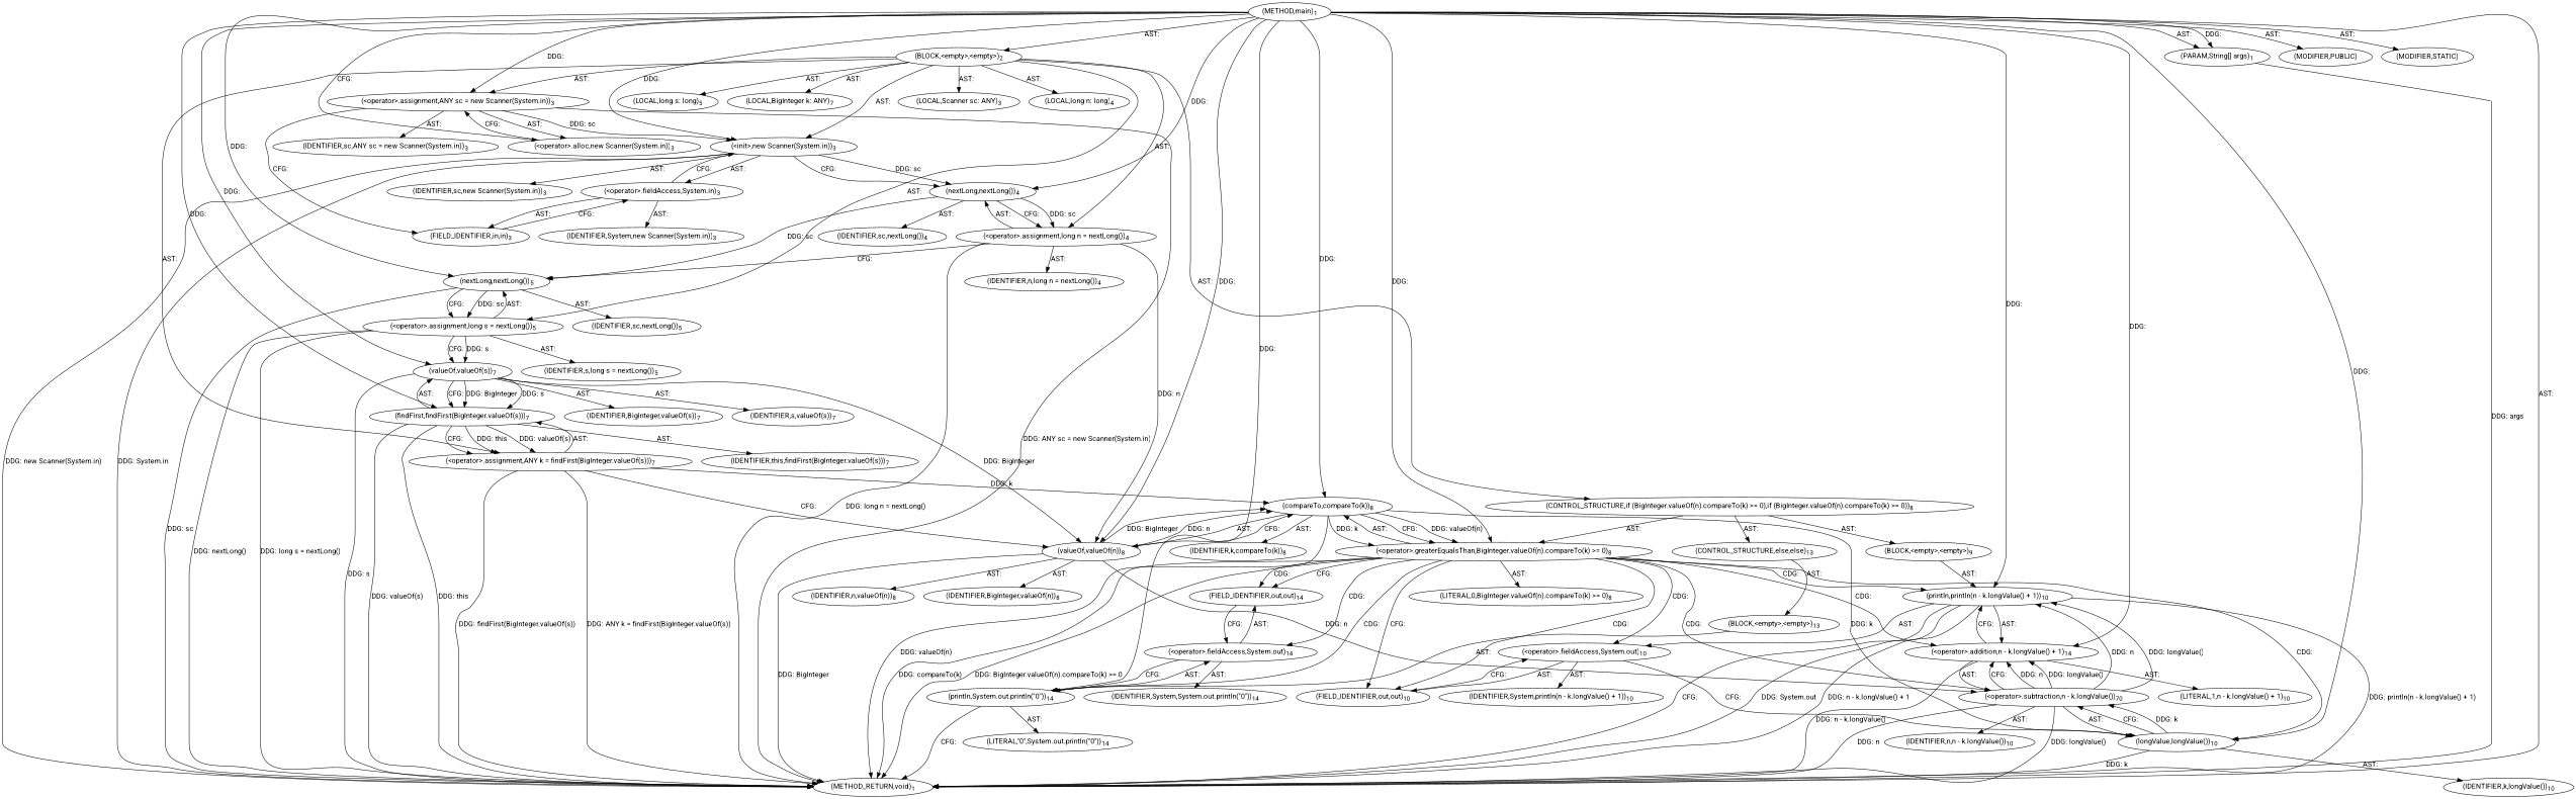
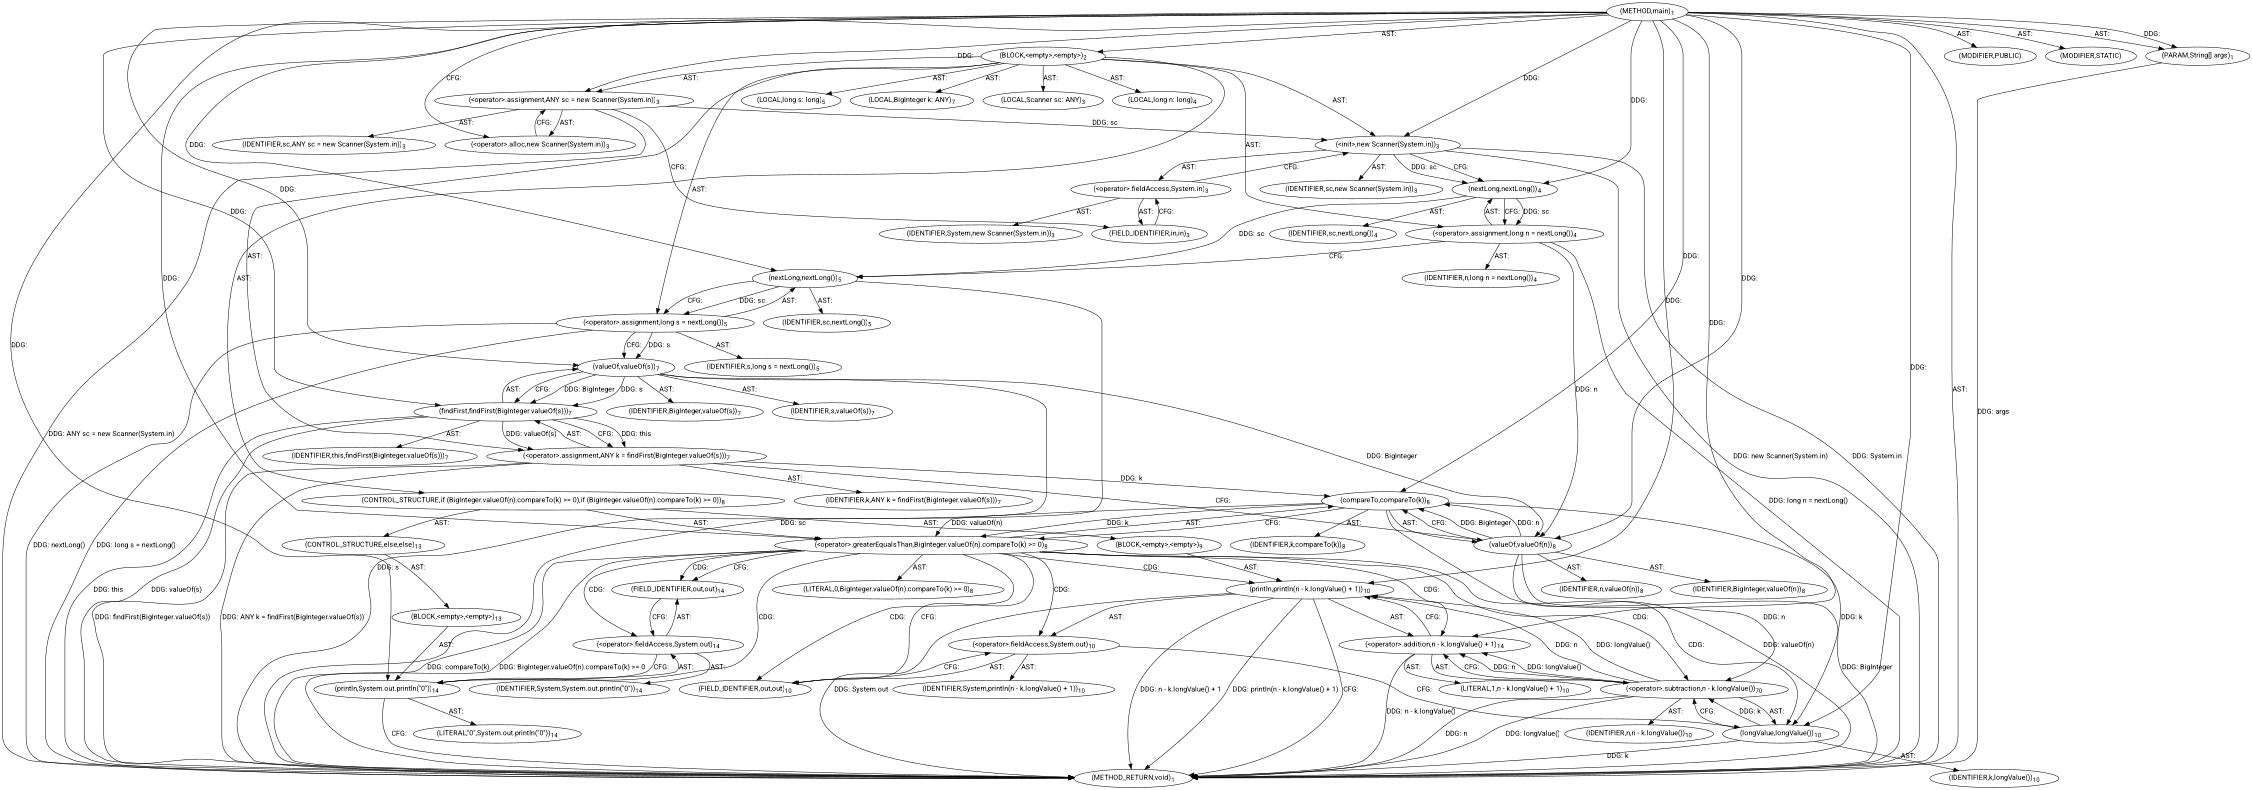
  digraph {
    fontname=Roboto
    node [fontname=Roboto]
    edge [fontname=Roboto]
    n1 [label=<(METHOD,main)<SUB>1</SUB>>]
    n2 [label=<(PARAM,String[] args)<SUB>1</SUB>>]
    n3 [label=<(BLOCK,&lt;empty&gt;,&lt;empty&gt;)<SUB>2</SUB>>]
    n4 [label=<(&lt;operator&gt;.assignment,ANY sc = new Scanner(System.in))<SUB>3</SUB>>]
    n5 [label=<(&lt;operator&gt;.alloc,new Scanner(System.in))<SUB>3</SUB>>]
    n6 [label=<(&lt;init&gt;,new Scanner(System.in))<SUB>3</SUB>>]
    n7 [label=<(nextLong,nextLong())<SUB>4</SUB>>]
    n8 [label=<(nextLong,nextLong())<SUB>5</SUB>>]
    n9 [label=<(findFirst,findFirst(BigInteger.valueOf(s)))<SUB>7</SUB>>]
    n10 [label=<(valueOf,valueOf(s))<SUB>7</SUB>>]
    n11 [label=<(&lt;operator&gt;.greaterEqualsThan,BigInteger.valueOf(n).compareTo(k) &gt;= 0)<SUB>8</SUB>>]
    n12 [label=<(compareTo,compareTo(k))<SUB>8</SUB>>]
    n13 [label=<(valueOf,valueOf(n))<SUB>8</SUB>>]
    n14 [label=<(println,println(n - k.longValue() + 1))<SUB>10</SUB>>]
    n15 [label=<(&lt;operator&gt;.addition,n - k.longValue() + 1)<SUB>14</SUB>>]
    n16 [label=<(longValue,longValue())<SUB>10</SUB>>]
    n17 [label=<(println,System.out.println(&quot;0&quot;))<SUB>14</SUB>>]
    n18 [label=<(MODIFIER,PUBLIC)>]
    n19 [label=<(MODIFIER,STATIC)>]
    n20 [label=<(METHOD_RETURN,void)<SUB>1</SUB>>]
    n21 [label=<(LOCAL,Scanner sc: ANY)<SUB>3</SUB>>]
    n22 [label=<(LOCAL,long n: long)<SUB>4</SUB>>]
    n23 [label=<(&lt;operator&gt;.assignment,long n = nextLong())<SUB>4</SUB>>]
    n24 [label=<(LOCAL,long s: long)<SUB>5</SUB>>]
    n25 [label=<(&lt;operator&gt;.assignment,long s = nextLong())<SUB>5</SUB>>]
    n26 [label=<(LOCAL,BigInteger k: ANY)<SUB>7</SUB>>]
    n27 [label=<(&lt;operator&gt;.assignment,ANY k = findFirst(BigInteger.valueOf(s)))<SUB>7</SUB>>]
    n28 [label=<(CONTROL_STRUCTURE,if (BigInteger.valueOf(n).compareTo(k) &gt;= 0),if (BigInteger.valueOf(n).compareTo(k) &gt;= 0))<SUB>8</SUB>>]
    n29 [label=<(IDENTIFIER,sc,ANY sc = new Scanner(System.in))<SUB>3</SUB>>]
    n30 [label=<(FIELD_IDENTIFIER,in,in)<SUB>3</SUB>>]
    n31 [label=<(IDENTIFIER,sc,new Scanner(System.in))<SUB>3</SUB>>]
    n32 [label=<(&lt;operator&gt;.fieldAccess,System.in)<SUB>3</SUB>>]
    n33 [label=<(IDENTIFIER,sc,nextLong())<SUB>4</SUB>>]
    n34 [label=<(IDENTIFIER,sc,nextLong())<SUB>5</SUB>>]
    n35 [label=<(IDENTIFIER,this,findFirst(BigInteger.valueOf(s)))<SUB>7</SUB>>]
    n36 [label=<(IDENTIFIER,BigInteger,valueOf(s))<SUB>7</SUB>>]
    n37 [label=<(IDENTIFIER,s,valueOf(s))<SUB>7</SUB>>]
    n38 [label=<(&lt;operator&gt;.subtraction,n - k.longValue())<SUB>70</SUB>>]
    n39 [label=<(LITERAL,0,BigInteger.valueOf(n).compareTo(k) &gt;= 0)<SUB>8</SUB>>]
    n40 [label=<(&lt;operator&gt;.fieldAccess,System.out)<SUB>10</SUB>>]
    n41 [label=<(FIELD_IDENTIFIER,out,out)<SUB>10</SUB>>]
    n42 [label=<(&lt;operator&gt;.fieldAccess,System.out)<SUB>14</SUB>>]
    n43 [label=<(FIELD_IDENTIFIER,out,out)<SUB>14</SUB>>]
    n44 [label=<(IDENTIFIER,k,compareTo(k))<SUB>8</SUB>>]
    n45 [label=<(IDENTIFIER,BigInteger,valueOf(n))<SUB>8</SUB>>]
    n46 [label=<(IDENTIFIER,n,valueOf(n))<SUB>8</SUB>>]
    n47 [label=<(LITERAL,1,n - k.longValue() + 1)<SUB>10</SUB>>]
    n48 [label=<(IDENTIFIER,n,n - k.longValue())<SUB>10</SUB>>]
    n49 [label=<(IDENTIFIER,k,longValue())<SUB>10</SUB>>]
    n50 [label=<(LITERAL,&quot;0&quot;,System.out.println(&quot;0&quot;))<SUB>14</SUB>>]
    n51 [label=<(IDENTIFIER,n,long n = nextLong())<SUB>4</SUB>>]
    n52 [label=<(IDENTIFIER,s,long s = nextLong())<SUB>5</SUB>>]
+   n53 [label=<(IDENTIFIER,k,ANY k = findFirst(BigInteger.valueOf(s)))<SUB>7</SUB>>]
    n54 [label=<(BLOCK,&lt;empty&gt;,&lt;empty&gt;)<SUB>9</SUB>>]
    n55 [label=<(CONTROL_STRUCTURE,else,else)<SUB>13</SUB>>]
    n56 [label=<(IDENTIFIER,System,new Scanner(System.in))<SUB>3</SUB>>]
    n57 [label=<(BLOCK,&lt;empty&gt;,&lt;empty&gt;)<SUB>13</SUB>>]
    n58 [label=<(IDENTIFIER,System,println(n - k.longValue() + 1))<SUB>10</SUB>>]
    n59 [label=<(IDENTIFIER,System,System.out.println(&quot;0&quot;))<SUB>14</SUB>>]
    n1 -> n2 [label="AST: "]
    n1 -> n2 [label="DDG: "]
    n1 -> n3 [label="AST: "]
    n1 -> n4 [label="DDG: "]
    n1 -> n5 [label="CFG: "]
    n1 -> n6 [label="DDG: "]
    n1 -> n7 [label="DDG: "]
    n1 -> n8 [label="DDG: "]
    n1 -> n9 [label="DDG: "]
    n1 -> n10 [label="DDG: "]
    n1 -> n11 [label="DDG: "]
    n1 -> n12 [label="DDG: "]
    n1 -> n13 [label="DDG: "]
    n1 -> n14 [label="DDG: "]
    n1 -> n15 [label="DDG: "]
    n1 -> n16 [label="DDG: "]
    n1 -> n17 [label="DDG: "]
    n1 -> n18 [label="AST: "]
    n1 -> n19 [label="AST: "]
    n1 -> n20 [label="AST: "]
    n2 -> n20 [label="DDG: args"]
    n3 -> n4 [label="AST: "]
    n3 -> n6 [label="AST: "]
    n3 -> n21 [label="AST: "]
    n3 -> n22 [label="AST: "]
    n3 -> n23 [label="AST: "]
    n3 -> n24 [label="AST: "]
    n3 -> n25 [label="AST: "]
    n3 -> n26 [label="AST: "]
    n3 -> n27 [label="AST: "]
    n3 -> n28 [label="AST: "]
    n4 -> n5 [label="AST: "]
    n4 -> n6 [label="DDG: sc"]
    n4 -> n20 [label="DDG: ANY sc = new Scanner(System.in)"]
    n4 -> n29 [label="AST: "]
    n4 -> n30 [label="CFG: "]
    n5 -> n4 [label="CFG: "]
    n6 -> n7 [label="CFG: "]
    n6 -> n7 [label="DDG: sc"]
    n6 -> n20 [label="DDG: System.in"]
    n6 -> n20 [label="DDG: new Scanner(System.in)"]
    n6 -> n31 [label="AST: "]
    n6 -> n32 [label="AST: "]
    n7 -> n8 [label="DDG: sc"]
    n7 -> n23 [label="CFG: "]
    n7 -> n23 [label="DDG: sc"]
    n7 -> n33 [label="AST: "]
    n8 -> n20 [label="DDG: sc"]
    n8 -> n25 [label="CFG: "]
    n8 -> n25 [label="DDG: sc"]
    n8 -> n34 [label="AST: "]
    n9 -> n10 [label="AST: "]
    n9 -> n20 [label="DDG: valueOf(s)"]
    n9 -> n20 [label="DDG: this"]
    n9 -> n27 [label="CFG: "]
    n9 -> n27 [label="DDG: this"]
    n9 -> n27 [label="DDG: valueOf(s)"]
    n9 -> n35 [label="AST: "]
    n10 -> n9 [label="CFG: "]
    n10 -> n9 [label="DDG: BigInteger"]
    n10 -> n9 [label="DDG: s"]
    n10 -> n13 [label="DDG: BigInteger"]
    n10 -> n20 [label="DDG: s"]
    n10 -> n36 [label="AST: "]
    n10 -> n37 [label="AST: "]
    n11 -> n12 [label="AST: "]
    n11 -> n14 [label="CDG: "]
    n11 -> n15 [label="CDG: "]
    n11 -> n16 [label="CDG: "]
    n11 -> n17 [label="CDG: "]
    n11 -> n20 [label="DDG: compareTo(k)"]
    n11 -> n20 [label="DDG: BigInteger.valueOf(n).compareTo(k) &gt;= 0"]
    n11 -> n38 [label="CDG: "]
    n11 -> n39 [label="AST: "]
    n11 -> n40 [label="CDG: "]
    n11 -> n41 [label="CFG: "]
    n11 -> n41 [label="CDG: "]
    n11 -> n42 [label="CDG: "]
    n11 -> n43 [label="CFG: "]
    n11 -> n43 [label="CDG: "]
    n12 -> n11 [label="CFG: "]
    n12 -> n11 [label="DDG: valueOf(n)"]
    n12 -> n11 [label="DDG: k"]
    n12 -> n13 [label="AST: "]
    n12 -> n16 [label="DDG: k"]
    n12 -> n20 [label="DDG: valueOf(n)"]
    n12 -> n44 [label="AST: "]
    n13 -> n12 [label="CFG: "]
    n13 -> n12 [label="DDG: BigInteger"]
    n13 -> n12 [label="DDG: n"]
    n13 -> n20 [label="DDG: BigInteger"]
    n13 -> n38 [label="DDG: n"]
    n13 -> n45 [label="AST: "]
    n13 -> n46 [label="AST: "]
    n14 -> n15 [label="AST: "]
    n14 -> n20 [label="CFG: "]
    n14 -> n20 [label="DDG: System.out"]
    n14 -> n20 [label="DDG: n - k.longValue() + 1"]
    n14 -> n20 [label="DDG: println(n - k.longValue() + 1)"]
    n14 -> n40 [label="AST: "]
    n15 -> n14 [label="CFG: "]
    n15 -> n20 [label="DDG: n - k.longValue()"]
    n15 -> n38 [label="AST: "]
    n15 -> n47 [label="AST: "]
    n16 -> n20 [label="DDG: k"]
    n16 -> n38 [label="CFG: "]
    n16 -> n38 [label="DDG: k"]
    n16 -> n49 [label="AST: "]
    n17 -> n20 [label="CFG: "]
    n17 -> n42 [label="AST: "]
    n17 -> n50 [label="AST: "]
    n23 -> n7 [label="AST: "]
    n23 -> n8 [label="CFG: "]
    n23 -> n13 [label="DDG: n"]
    n23 -> n20 [label="DDG: long n = nextLong()"]
    n23 -> n51 [label="AST: "]
    n25 -> n8 [label="AST: "]
    n25 -> n10 [label="CFG: "]
    n25 -> n10 [label="DDG: s"]
    n25 -> n20 [label="DDG: nextLong()"]
    n25 -> n20 [label="DDG: long s = nextLong()"]
    n25 -> n52 [label="AST: "]
    n27 -> n9 [label="AST: "]
    n27 -> n12 [label="DDG: k"]
    n27 -> n13 [label="CFG: "]
    n27 -> n20 [label="DDG: findFirst(BigInteger.valueOf(s))"]
    n27 -> n20 [label="DDG: ANY k = findFirst(BigInteger.valueOf(s))"]
+   n27 -> n53 [label="AST: "]
    n28 -> n11 [label="AST: "]
    n28 -> n54 [label="AST: "]
    n28 -> n55 [label="AST: "]
    n30 -> n32 [label="CFG: "]
    n32 -> n6 [label="CFG: "]
    n32 -> n30 [label="AST: "]
    n32 -> n56 [label="AST: "]
    n38 -> n14 [label="DDG: n"]
    n38 -> n14 [label="DDG: longValue()"]
    n38 -> n15 [label="CFG: "]
    n38 -> n15 [label="DDG: n"]
    n38 -> n15 [label="DDG: longValue()"]
    n38 -> n16 [label="AST: "]
    n38 -> n20 [label="DDG: n"]
    n38 -> n20 [label="DDG: longValue()"]
    n38 -> n48 [label="AST: "]
    n40 -> n16 [label="CFG: "]
    n40 -> n41 [label="AST: "]
    n40 -> n58 [label="AST: "]
    n41 -> n40 [label="CFG: "]
    n42 -> n17 [label="CFG: "]
    n42 -> n43 [label="AST: "]
    n42 -> n59 [label="AST: "]
    n43 -> n42 [label="CFG: "]
    n54 -> n14 [label="AST: "]
    n55 -> n57 [label="AST: "]
    n57 -> n17 [label="AST: "]
  }
